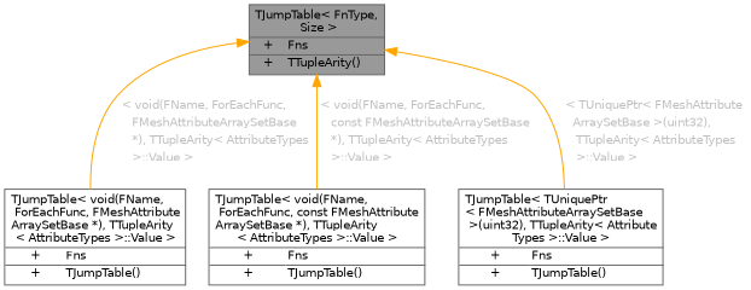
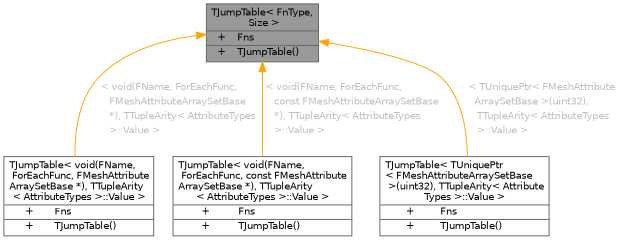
  digraph {
    node [color=gray40 fillcolor=white fontname=Helvetica fontsize=10 shape=plain style=filled]
    edge [color=orange dir=back fontcolor=grey fontname=Helvetica fontsize=10 labelfontname=Helvetica labelfontsize=10 style=solid]
-   n1 [fillcolor=grey60 fontcolor=black height=0.2 label=<<TABLE CELLBORDER="0" BORDER="1"><TR><TD COLSPAN="2" CELLPADDING="1" CELLSPACING="0">TJumpTable&lt; FnType,<BR ALIGN="LEFT"/> Size &gt;</TD></TR> <HR/> <TR><TD VALIGN="top" CELLPADDING="1" CELLSPACING="0">+</TD><TD VALIGN="top" ALIGN="LEFT" CELLPADDING="1" CELLSPACING="0">Fns<BR ALIGN="LEFT"/></TD></TR> <HR/> <TR><TD VALIGN="top" CELLPADDING="1" CELLSPACING="0">+</TD><TD VALIGN="top" ALIGN="LEFT" CELLPADDING="1" CELLSPACING="0">TTupleArity()<BR ALIGN="LEFT"/></TD></TR> </TABLE>> width=0.4]
+   n1 [fillcolor=grey60 fontcolor=black height=0.2 label=<<TABLE CELLBORDER="0" BORDER="1"><TR><TD COLSPAN="2" CELLPADDING="1" CELLSPACING="0">TJumpTable&lt; FnType,<BR ALIGN="LEFT"/> Size &gt;</TD></TR> <HR/> <TR><TD VALIGN="top" CELLPADDING="1" CELLSPACING="0">+</TD><TD VALIGN="top" ALIGN="LEFT" CELLPADDING="1" CELLSPACING="0">Fns<BR ALIGN="LEFT"/></TD></TR> <HR/> <TR><TD VALIGN="top" CELLPADDING="1" CELLSPACING="0">+</TD><TD VALIGN="top" ALIGN="LEFT" CELLPADDING="1" CELLSPACING="0">TJumpTable()<BR ALIGN="LEFT"/></TD></TR> </TABLE>> width=0.4]
    n2 [height=0.2 label=<<TABLE CELLBORDER="0" BORDER="1"><TR><TD COLSPAN="2" CELLPADDING="1" CELLSPACING="0">TJumpTable&lt; void(FName,<BR ALIGN="LEFT"/> ForEachFunc, FMeshAttribute<BR ALIGN="LEFT"/>ArraySetBase *), TTupleArity<BR ALIGN="LEFT"/>&lt; AttributeTypes &gt;::Value &gt;</TD></TR> <HR/> <TR><TD VALIGN="top" CELLPADDING="1" CELLSPACING="0">+</TD><TD VALIGN="top" ALIGN="LEFT" CELLPADDING="1" CELLSPACING="0">Fns<BR ALIGN="LEFT"/></TD></TR> <HR/> <TR><TD VALIGN="top" CELLPADDING="1" CELLSPACING="0">+</TD><TD VALIGN="top" ALIGN="LEFT" CELLPADDING="1" CELLSPACING="0">TJumpTable()<BR ALIGN="LEFT"/></TD></TR> </TABLE>> width=0.4]
    n3 [height=0.2 label=<<TABLE CELLBORDER="0" BORDER="1"><TR><TD COLSPAN="2" CELLPADDING="1" CELLSPACING="0">TJumpTable&lt; void(FName,<BR ALIGN="LEFT"/> ForEachFunc, const FMeshAttribute<BR ALIGN="LEFT"/>ArraySetBase *), TTupleArity<BR ALIGN="LEFT"/>&lt; AttributeTypes &gt;::Value &gt;</TD></TR> <HR/> <TR><TD VALIGN="top" CELLPADDING="1" CELLSPACING="0">+</TD><TD VALIGN="top" ALIGN="LEFT" CELLPADDING="1" CELLSPACING="0">Fns<BR ALIGN="LEFT"/></TD></TR> <HR/> <TR><TD VALIGN="top" CELLPADDING="1" CELLSPACING="0">+</TD><TD VALIGN="top" ALIGN="LEFT" CELLPADDING="1" CELLSPACING="0">TJumpTable()<BR ALIGN="LEFT"/></TD></TR> </TABLE>> width=0.4]
    n4 [height=0.2 label=<<TABLE CELLBORDER="0" BORDER="1"><TR><TD COLSPAN="2" CELLPADDING="1" CELLSPACING="0">TJumpTable&lt; TUniquePtr<BR ALIGN="LEFT"/>&lt; FMeshAttributeArraySetBase<BR ALIGN="LEFT"/> &gt;(uint32), TTupleArity&lt; Attribute<BR ALIGN="LEFT"/>Types &gt;::Value &gt;</TD></TR> <HR/> <TR><TD VALIGN="top" CELLPADDING="1" CELLSPACING="0">+</TD><TD VALIGN="top" ALIGN="LEFT" CELLPADDING="1" CELLSPACING="0">Fns<BR ALIGN="LEFT"/></TD></TR> <HR/> <TR><TD VALIGN="top" CELLPADDING="1" CELLSPACING="0">+</TD><TD VALIGN="top" ALIGN="LEFT" CELLPADDING="1" CELLSPACING="0">TJumpTable()<BR ALIGN="LEFT"/></TD></TR> </TABLE>> width=0.4]
    n1 -> n2 [label=<<TABLE CELLBORDER="0" BORDER="0"><TR><TD VALIGN="top" ALIGN="LEFT" CELLPADDING="1" CELLSPACING="0">&lt; void(FName, ForEachFunc,</TD></TR> <TR><TD VALIGN="top" ALIGN="LEFT" CELLPADDING="1" CELLSPACING="0">&nbsp;&nbsp; FMeshAttributeArraySetBase</TD></TR> <TR><TD VALIGN="top" ALIGN="LEFT" CELLPADDING="1" CELLSPACING="0">&nbsp;&nbsp; *), TTupleArity&lt; AttributeTypes</TD></TR> <TR><TD VALIGN="top" ALIGN="LEFT" CELLPADDING="1" CELLSPACING="0">&nbsp;&nbsp; &gt;::Value &gt;</TD></TR> </TABLE>>]
    n1 -> n3 [label=<<TABLE CELLBORDER="0" BORDER="0"><TR><TD VALIGN="top" ALIGN="LEFT" CELLPADDING="1" CELLSPACING="0">&lt; void(FName, ForEachFunc,</TD></TR> <TR><TD VALIGN="top" ALIGN="LEFT" CELLPADDING="1" CELLSPACING="0">&nbsp;&nbsp; const FMeshAttributeArraySetBase</TD></TR> <TR><TD VALIGN="top" ALIGN="LEFT" CELLPADDING="1" CELLSPACING="0">&nbsp;&nbsp; *), TTupleArity&lt; AttributeTypes</TD></TR> <TR><TD VALIGN="top" ALIGN="LEFT" CELLPADDING="1" CELLSPACING="0">&nbsp;&nbsp; &gt;::Value &gt;</TD></TR> </TABLE>>]
    n1 -> n4 [label=<<TABLE CELLBORDER="0" BORDER="0"><TR><TD VALIGN="top" ALIGN="LEFT" CELLPADDING="1" CELLSPACING="0">&lt; TUniquePtr&lt; FMeshAttribute</TD></TR> <TR><TD VALIGN="top" ALIGN="LEFT" CELLPADDING="1" CELLSPACING="0">&nbsp;&nbsp;ArraySetBase &gt;(uint32),</TD></TR> <TR><TD VALIGN="top" ALIGN="LEFT" CELLPADDING="1" CELLSPACING="0">&nbsp;&nbsp; TTupleArity&lt; AttributeTypes</TD></TR> <TR><TD VALIGN="top" ALIGN="LEFT" CELLPADDING="1" CELLSPACING="0">&nbsp;&nbsp; &gt;::Value &gt;</TD></TR> </TABLE>>]
  }
